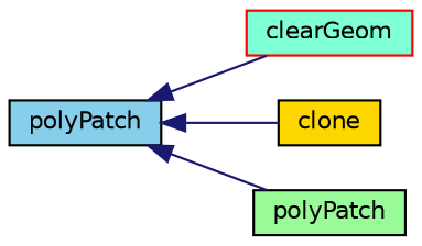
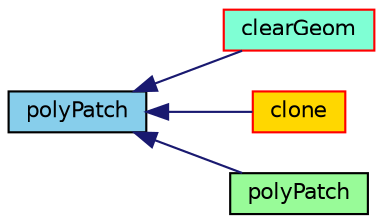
  digraph {
    rankdir=LR
    node [color=black fontname=Helvetica fontsize=10 shape=record style=filled]
    edge [color=midnightblue dir=back fontname=Helvetica fontsize=10 labelfontname=Helvetica labelfontsize=10 style=solid]
    n1 [fillcolor=skyblue fontcolor=black height=0.2 label=polyPatch width=0.4]
    n2 [color=red height=0.2 label=clearGeom width=0.4 fillcolor=aquamarine]
-   n3 [height=0.2 label=clone width=0.4 fillcolor=gold]
+   n3 [color=red height=0.2 label=clone width=0.4 fillcolor=gold]
    n4 [height=0.2 label=polyPatch width=0.4 fillcolor=palegreen]
    n1 -> n2
    n1 -> n3
    n1 -> n4
  }
